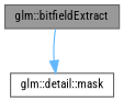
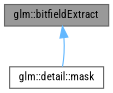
  digraph {
    rankdir=TB
    fontname="Roboto Condensed"
    node [fontname="Roboto Condensed" fontsize=10 shape=box style=filled]
    n1 [color=gray40 fillcolor=grey60 fontcolor=black height=0.2 label="glm::bitfieldExtract" width=0.4]
    n2 [color=grey40 fillcolor=white height=0.2 label="glm::detail::mask" width=0.4]
-   n1 -> n2 [color=steelblue1 fontname="Roboto Condensed" fontsize=10 labelfontname=Helvetica labelfontsize=10 style=solid]
+   n2 -> n1 [color=steelblue1 fontname="Roboto Condensed" fontsize=10 labelfontname=Helvetica labelfontsize=10 style=solid]
  }
